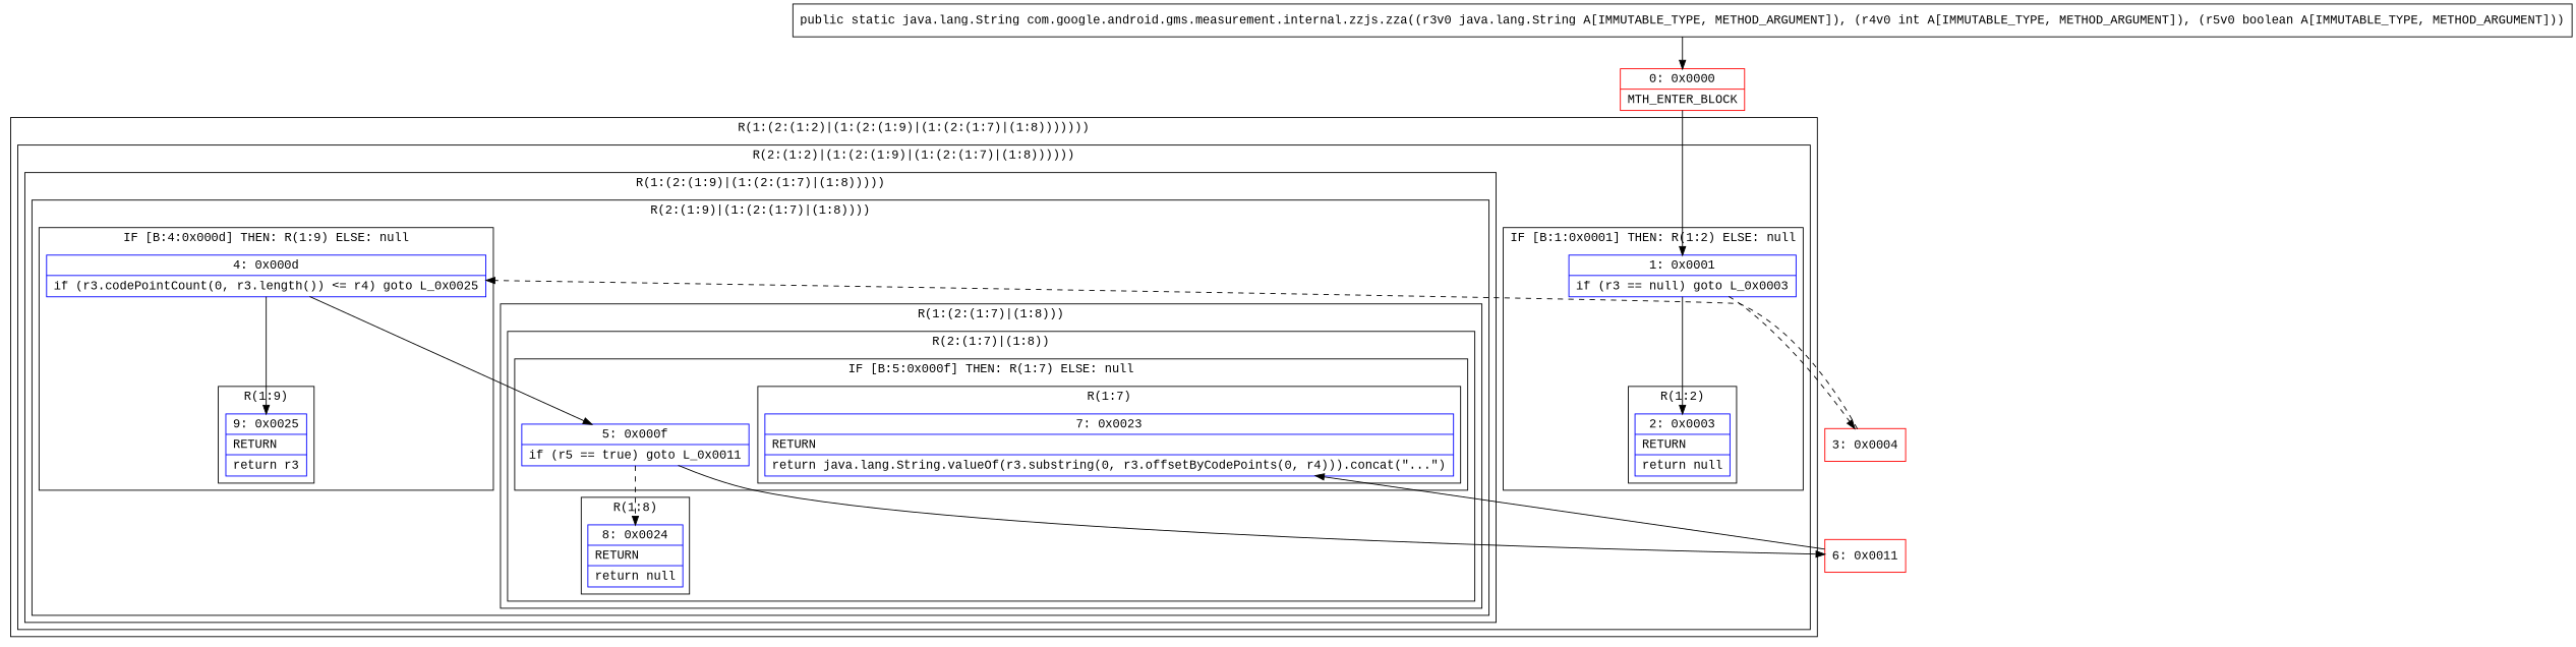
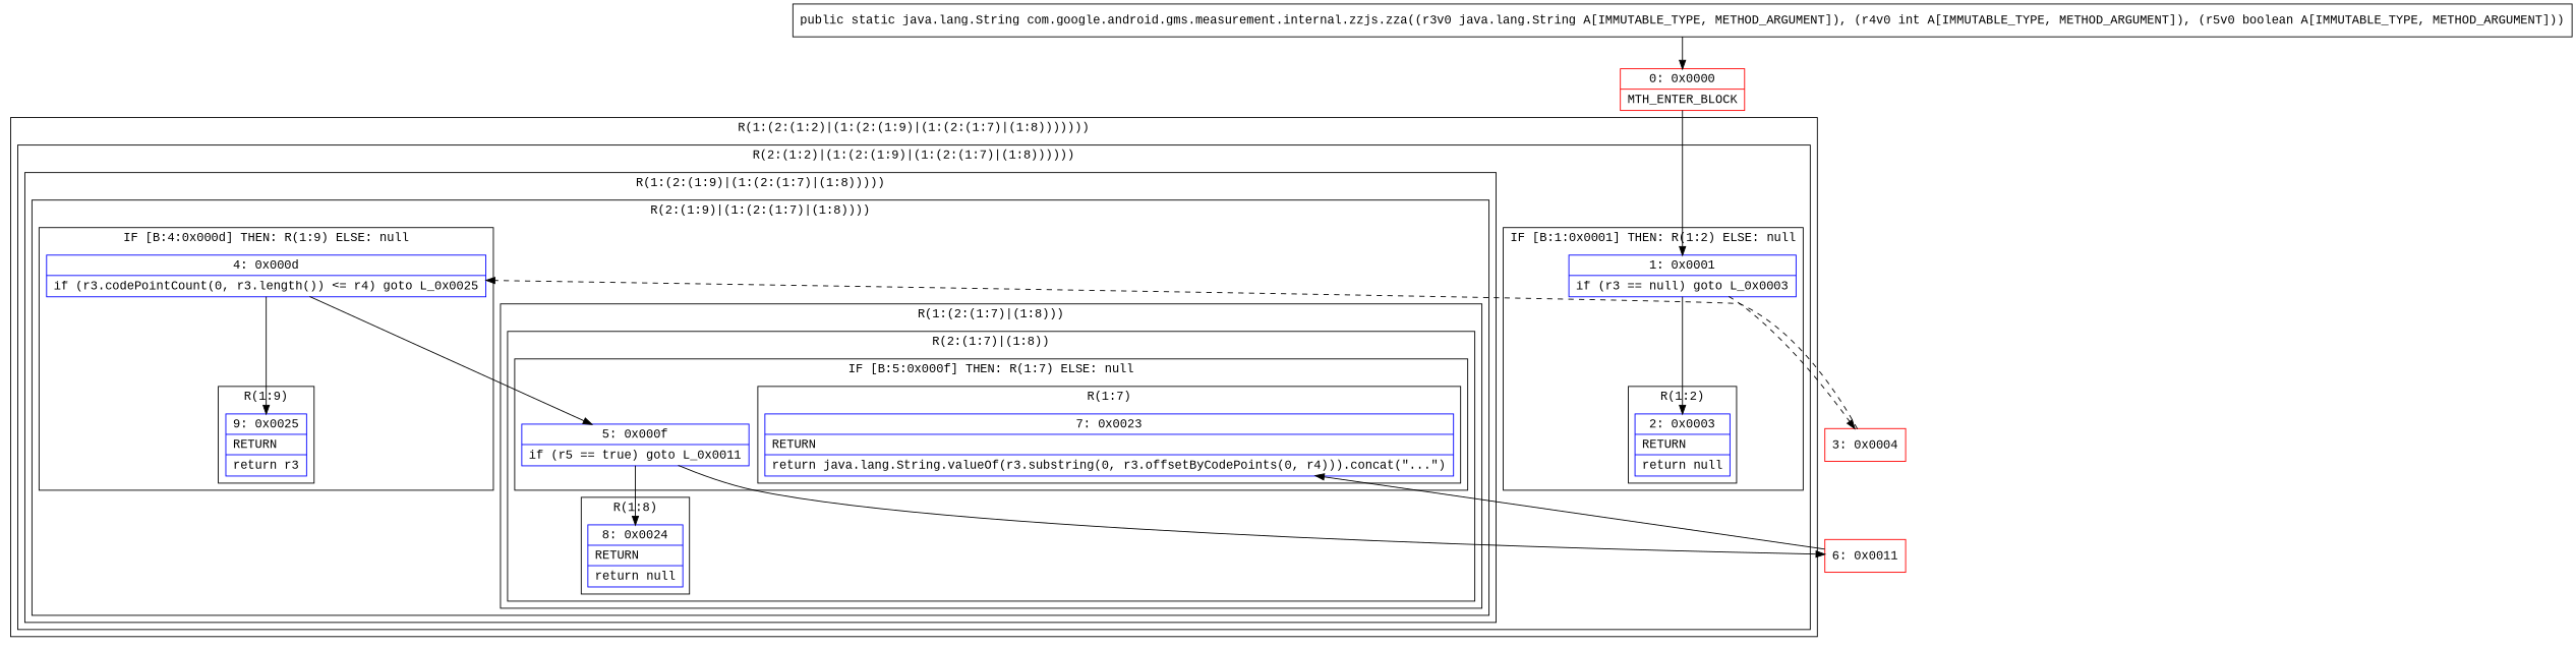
  digraph {
    fontname="Liberation Mono"
    node [color=blue fontname="Liberation Mono" shape=record]
    edge [fontname="Liberation Mono"]
    n1 [label="{2\:\ 0x0003|RETURN\l|return null\l}"]
    n2 [label="{1\:\ 0x0001|if (r3 == null) goto L_0x0003\l}"]
    n3 [label="{9\:\ 0x0025|RETURN\l|return r3\l}"]
    n4 [label="{4\:\ 0x000d|if (r3.codePointCount(0, r3.length()) \<= r4) goto L_0x0025\l}"]
    n5 [label="{7\:\ 0x0023|RETURN\l|return java.lang.String.valueOf(r3.substring(0, r3.offsetByCodePoints(0, r4))).concat(\"...\")\l}"]
    n6 [label="{5\:\ 0x000f|if (r5 == true) goto L_0x0011\l}"]
    n7 [label="{8\:\ 0x0024|RETURN\l|return null\l}"]
    n8 [color=red label="{3\:\ 0x0004}"]
    n9 [color=red label="{6\:\ 0x0011}"]
    n10 [color=red label="{0\:\ 0x0000|MTH_ENTER_BLOCK\l}"]
    n11 [label="{public static java.lang.String com.google.android.gms.measurement.internal.zzjs.zza((r3v0 java.lang.String A[IMMUTABLE_TYPE, METHOD_ARGUMENT]), (r4v0 int A[IMMUTABLE_TYPE, METHOD_ARGUMENT]), (r5v0 boolean A[IMMUTABLE_TYPE, METHOD_ARGUMENT])) }" color=""]
    subgraph cluster_1 {
      label="R(1:(2:(1:2)|(1:(2:(1:9)|(1:(2:(1:7)|(1:8)))))))"
      subgraph cluster_2 {
        label="R(2:(1:2)|(1:(2:(1:9)|(1:(2:(1:7)|(1:8))))))"
        subgraph cluster_3 {
          label="IF [B:1:0x0001] THEN: R(1:2) ELSE: null"
          n2
          subgraph cluster_4 {
            label="R(1:2)"
            n1
          }
        }
        subgraph cluster_5 {
          label="R(1:(2:(1:9)|(1:(2:(1:7)|(1:8)))))"
          subgraph cluster_6 {
            label="R(2:(1:9)|(1:(2:(1:7)|(1:8))))"
            subgraph cluster_7 {
              label="IF [B:4:0x000d] THEN: R(1:9) ELSE: null"
              n4
              subgraph cluster_8 {
                label="R(1:9)"
                n3
              }
            }
            subgraph cluster_9 {
              label="R(1:(2:(1:7)|(1:8)))"
              subgraph cluster_10 {
                label="R(2:(1:7)|(1:8))"
                subgraph cluster_11 {
                  label="IF [B:5:0x000f] THEN: R(1:7) ELSE: null"
                  n6
                  subgraph cluster_12 {
                    label="R(1:7)"
                    n5
                  }
                }
                subgraph cluster_13 {
                  label="R(1:8)"
                  n7
                }
              }
            }
          }
        }
      }
    }
    n2 -> n1
    n2 -> n8 [style=dashed]
    n4 -> n3
    n4 -> n6 [style=solid]
-   n6 -> n7 [style=dashed]
+   n6 -> n7 [style=solid]
    n6 -> n9
    n8 -> n4 [style=dashed]
    n9 -> n5
    n10 -> n2
    n11 -> n10
  }
